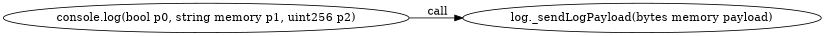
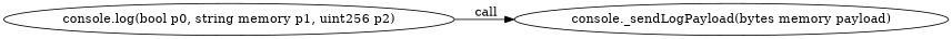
  digraph {
    rankdir=LR
    "console.log(bool p0, string memory p1, uint256 p2)" [height=0.5 width=5.8572]
-   "console._sendLogPayload(bytes memory payload)" [height=0.5 width=5.7372 label="log._sendLogPayload(bytes memory payload)"]
+   "console._sendLogPayload(bytes memory payload)" [height=0.5 width=5.7372]
    "console.log(bool p0, string memory p1, uint256 p2)" -> "console._sendLogPayload(bytes memory payload)" [label=" call"]
  }
